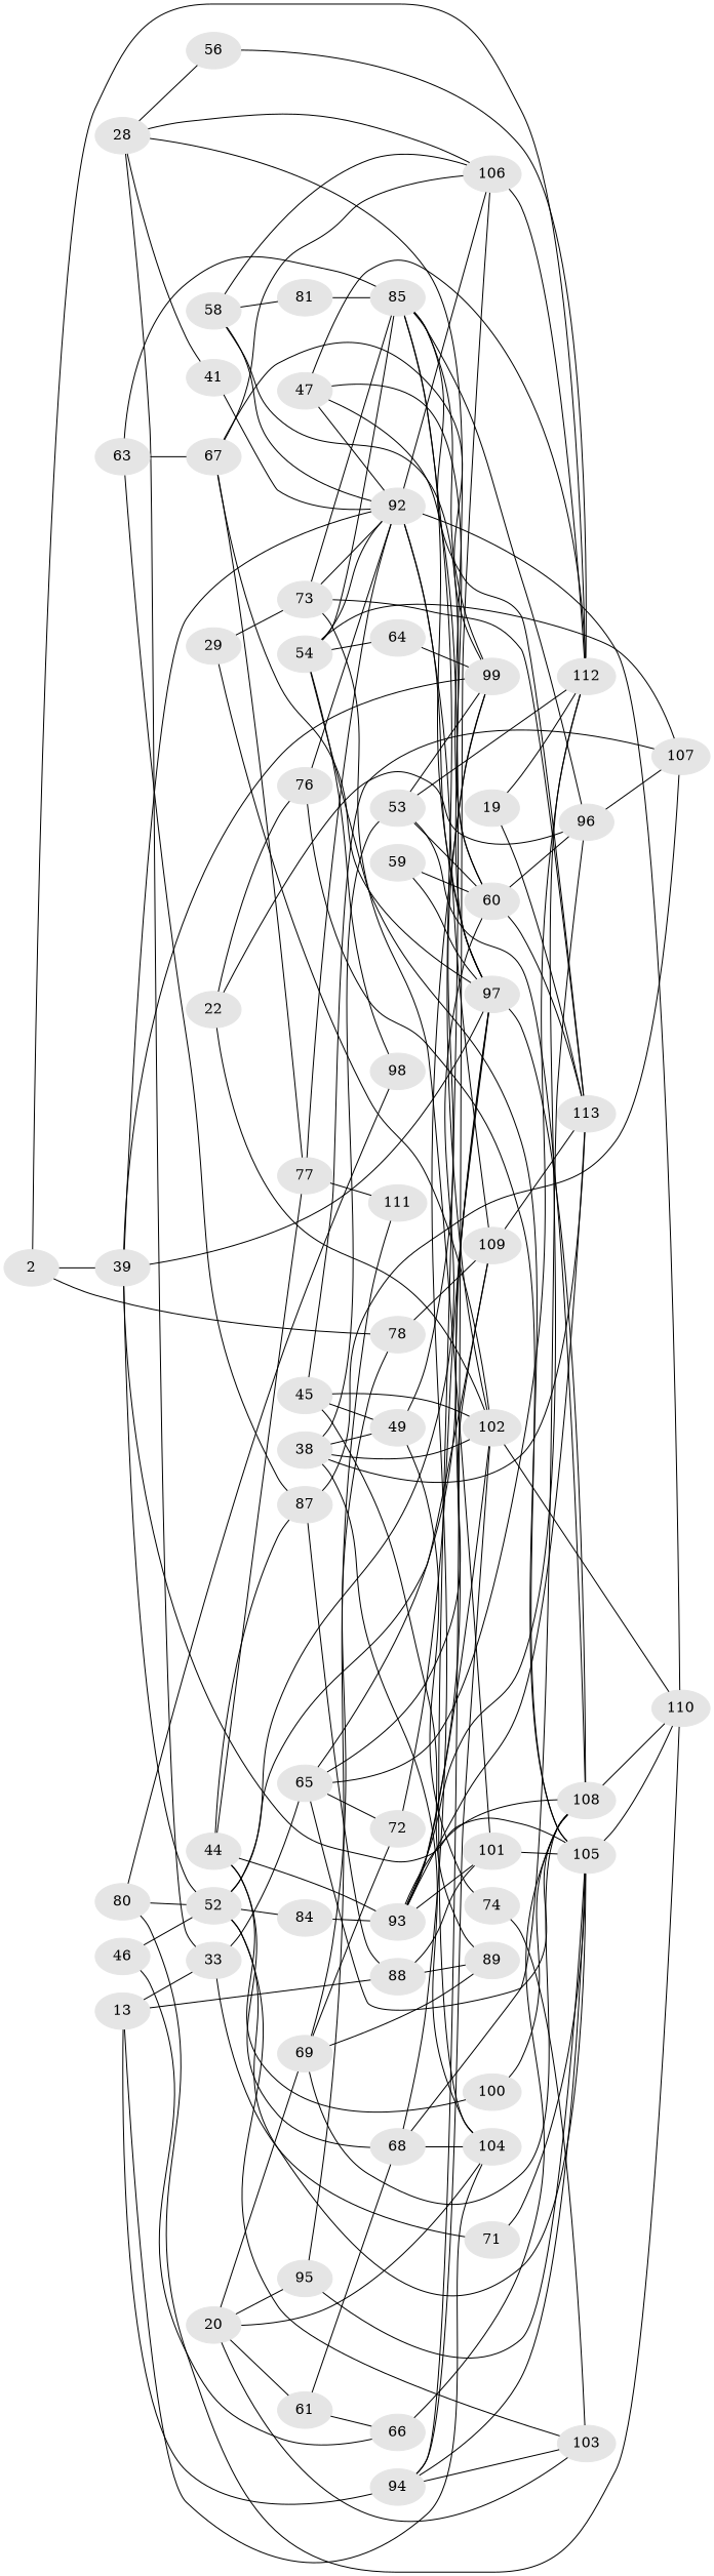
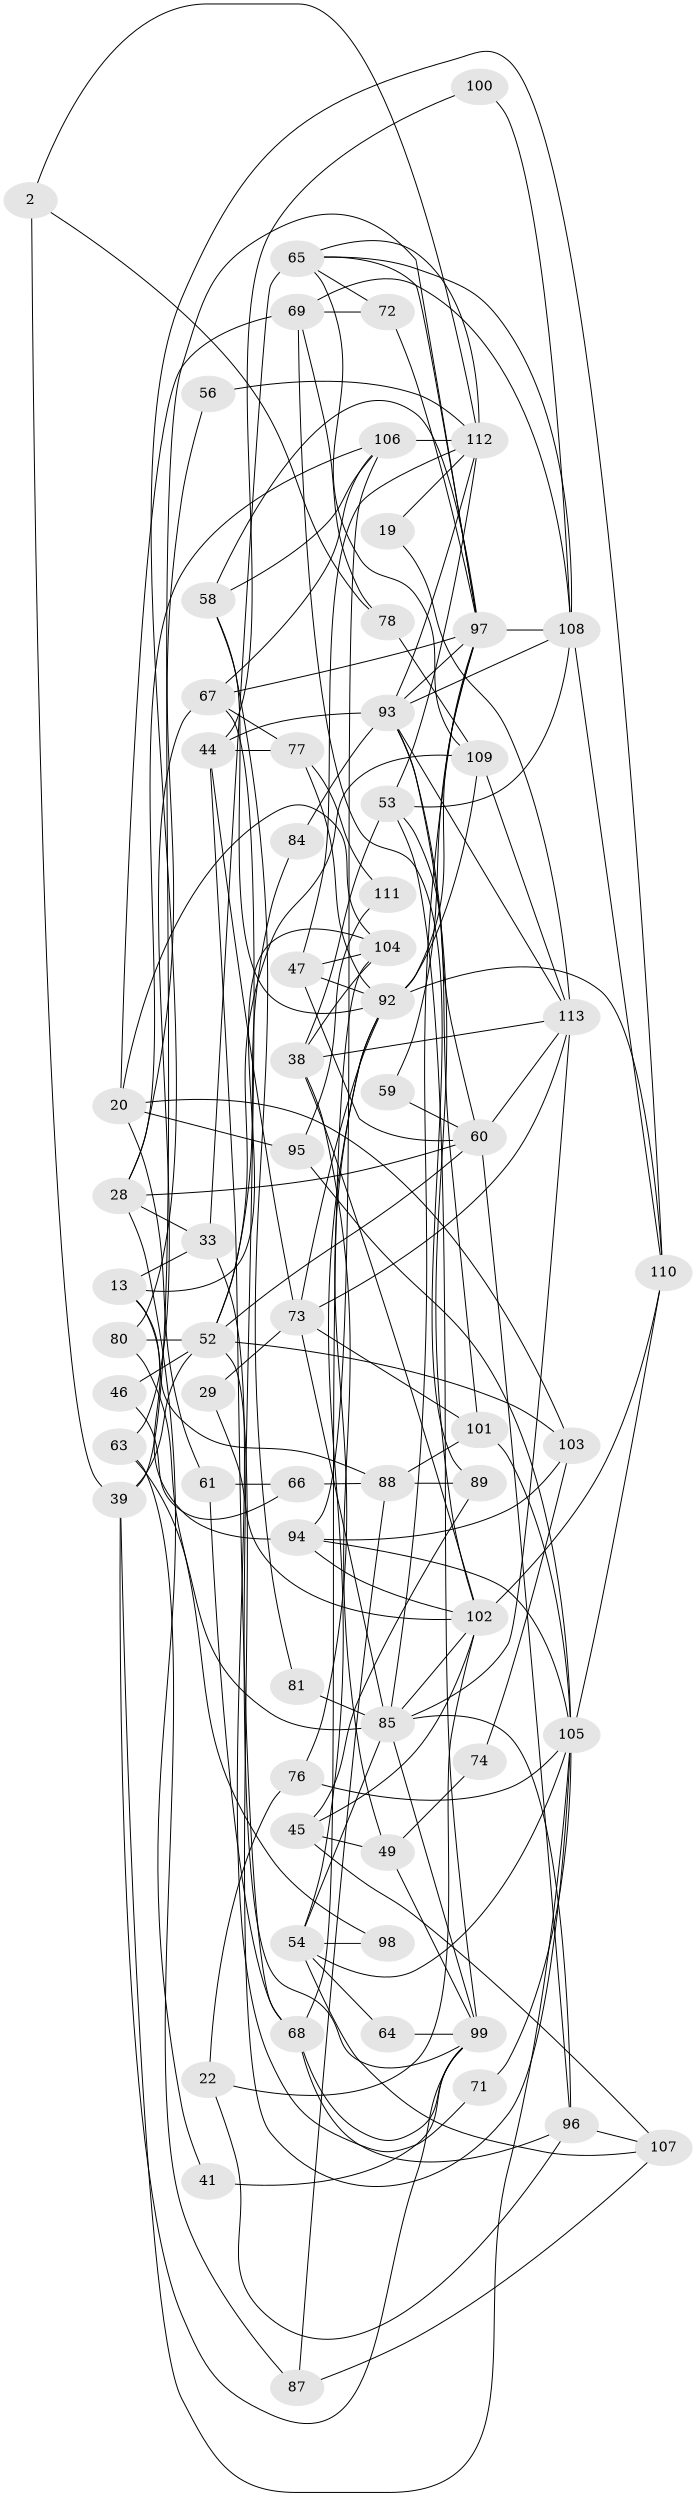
  graph {
    rankdir=LR
    node [color=gray90 style=filled]
    2
    39
    78
    112 [super="+90+43"]
    52 [super="+51"]
    92 [super="+30+75"]
    97 [super="+42+40"]
    99 [super="+70"]
    105 [super="+83"]
    109 [super="+80"]
    13
    33
    88 [super="+79"]
    94 [super="+62"]
    104
    65 [super="+48"]
    71
    89
    101
    103
    102 [super="+10"]
    106 [super="+7"]
    19
    113 [super="+4"]
    20 [super="+1"]
    61
    69 [super="+14"]
    95
    68
    66
    108 [super="+11+21"]
    72 [super="+24"]
    111 [super="+91"]
    76 [super="+16"]
    22
    96
    107 [super="+25"]
    110 [super="+57"]
    28 [super="+27"]
    41
    56
    60 [super="+31"]
    73 [super="+37"]
    85 [super="+18+36"]
    29
    38
    49
    53 [super="+9+17"]
    74
    84
    44
    77
    87
    93 [super="+55"]
    100 [super="+86"]
    45
    46
    47
    n59 [label=80]
    98
    54 [super="+6"]
    64
    58
    81
    59
    63
    67
    2 -- 39
    2 -- 78
    2 -- 112
    39 -- 52 [weight=2]
-   39 -- 92
    39 -- 97
    39 -- 99
    39 -- 105
    78 -- 109
    52 -- 105
    52 -- 109
    52 -- 103
    52 -- 60
    52 -- 84
    92 -- 97
    92 -- 109 [weight=2]
-   92 -- 106
    92 -- 110 [weight=2]
    97 -- 108 [weight=2]
    105 -- 110 [weight=2]
    109 -- 113 [weight=2]
    13 -- 33
    13 -- 88 [weight=2]
    13 -- 94
    13 -- 104
    33 -- 65
    33 -- 71
    88 -- 89
    88 -- 101
    94 -- 105 [weight=2]
    94 -- 103
    94 -- 102
    94 -- 106 [weight=2]
    65 -- 112 [weight=2]
    65 -- 97
    65 -- 109
    65 -- 108
    65 -- 72 [weight=2]
    71 -- 105
    101 -- 105
    102 -- 110 [weight=2]
    106 -- 112 [weight=2]
    19 -- 112
    19 -- 113
    20 -- 104
    20 -- 103
    20 -- 61
    20 -- 69
    20 -- 95
    61 -- 68
    61 -- 66
    69 -- 78 [weight=2]
    69 -- 89
    69 -- 108
    69 -- 72
    95 -- 105
    95 -- 111 [weight=2]
    68 -- 99
    68 -- 104
    68 -- 96
-   66 -- 108
+   66 -- 88
    108 -- 110
    72 -- 97
    76 -- 92
    76 -- 105
    22 -- 102 [weight=2]
    22 -- 76
    22 -- 96
    96 -- 107 [weight=2]
    28 -- 33
    28 -- 106
    28 -- 41
    28 -- 56
    28 -- 60
-   41 -- 92
+   41 -- 99
    56 -- 112
    60 -- 113
    60 -- 96
    73 -- 92
    73 -- 101 [weight=2]
    73 -- 113
    73 -- 85
    85 -- 97 [weight=2]
    85 -- 99 [weight=2]
    85 -- 102
    85 -- 113
    85 -- 96
    29 -- 102
    29 -- 73
    38 -- 104
    38 -- 102
    38 -- 113
    38 -- 49
    38 -- 53
    49 -- 99
    49 -- 74
    53 -- 112 [weight=2]
    53 -- 99 [weight=2]
    53 -- 108
    53 -- 60
    74 -- 103
    84 -- 93
    44 -- 68
    44 -- 77
-   44 -- 87
+   44 -- 73
    44 -- 93
    44 -- 100
    77 -- 92
    77 -- 111
    87 -- 88
    87 -- 107
    93 -- 112
    93 -- 97
    93 -- 101
    93 -- 102
    93 -- 113 [weight=2]
    93 -- 108
    100 -- 108 [weight=2]
    45 -- 89
    45 -- 102
    45 -- 107
    45 -- 49
    46 -- 52
    46 -- 66
    47 -- 112
    47 -- 92
    47 -- 104
    47 -- 60
    n59 -- 52
    n59 -- 110
    n59 -- 98
    54 -- 92
    54 -- 105 [weight=2]
    54 -- 107 [weight=2]
    54 -- 85 [weight=2]
    54 -- 98
    54 -- 64
    64 -- 99
    58 -- 92
    58 -- 97
    58 -- 106
    58 -- 81
    81 -- 85
    59 -- 97
    59 -- 60
    63 -- 85
    63 -- 87
    63 -- 67
    67 -- 97
    67 -- 99
    67 -- 106
    67 -- 77
  }
